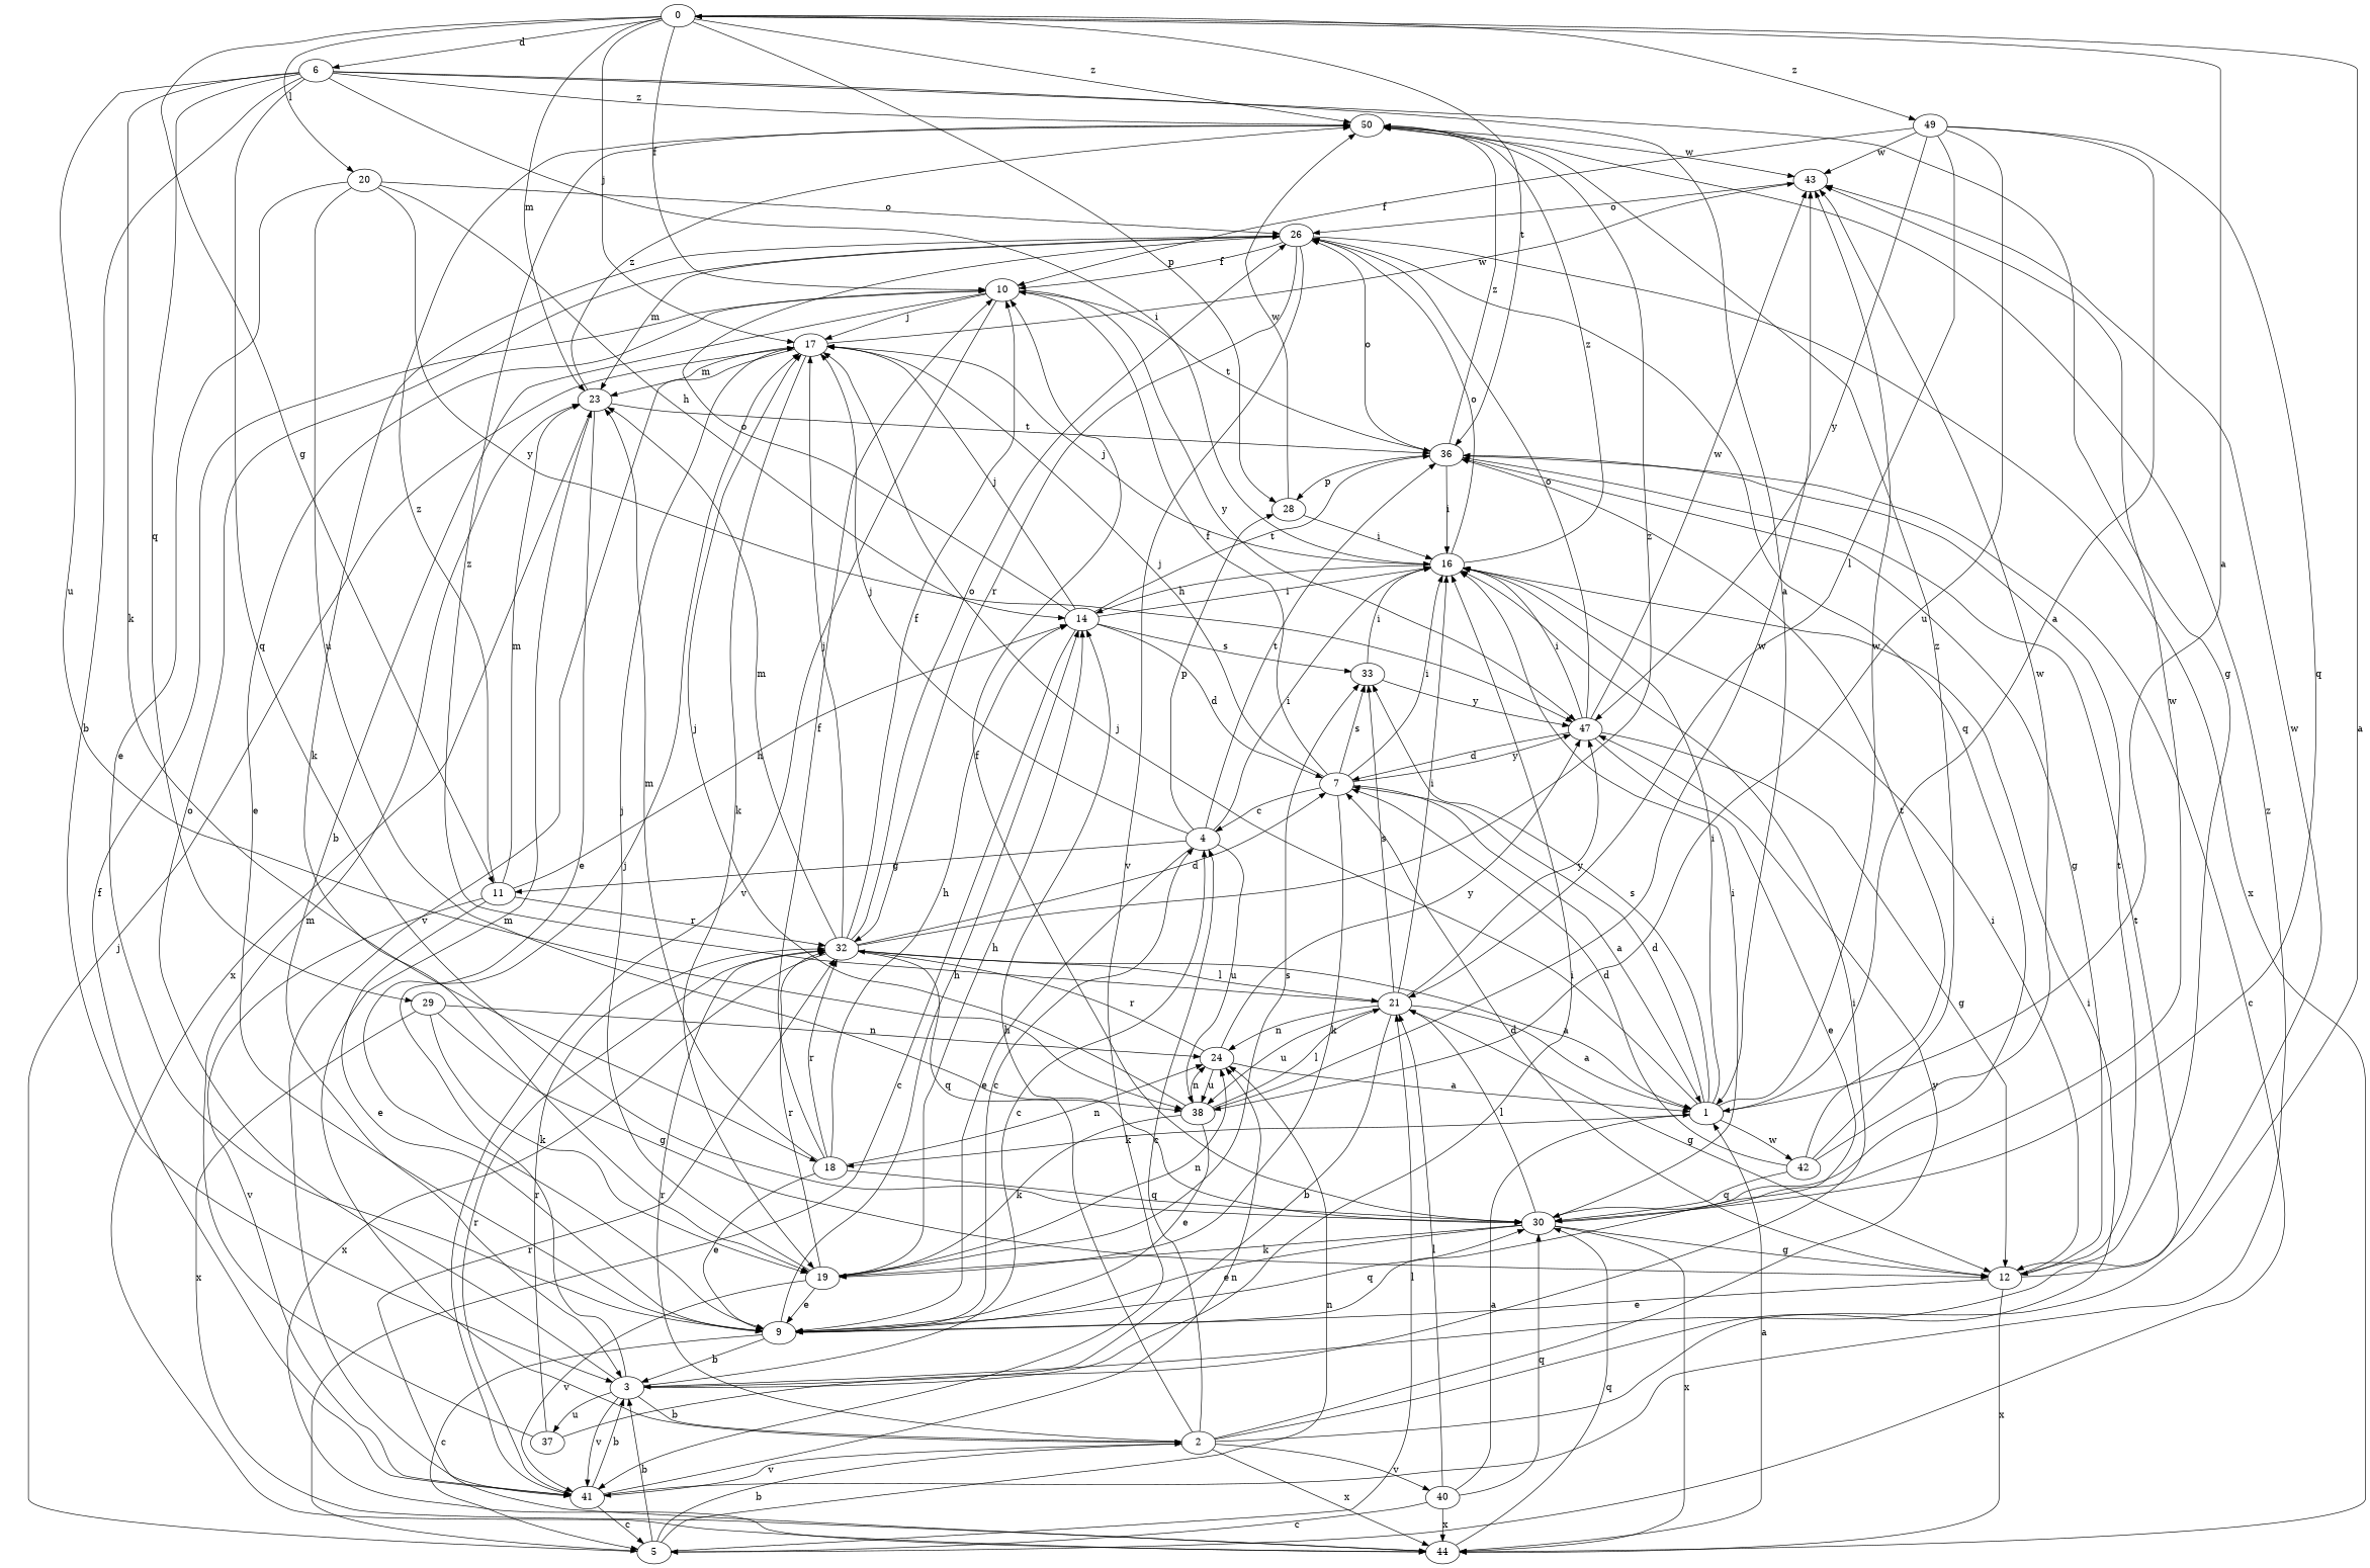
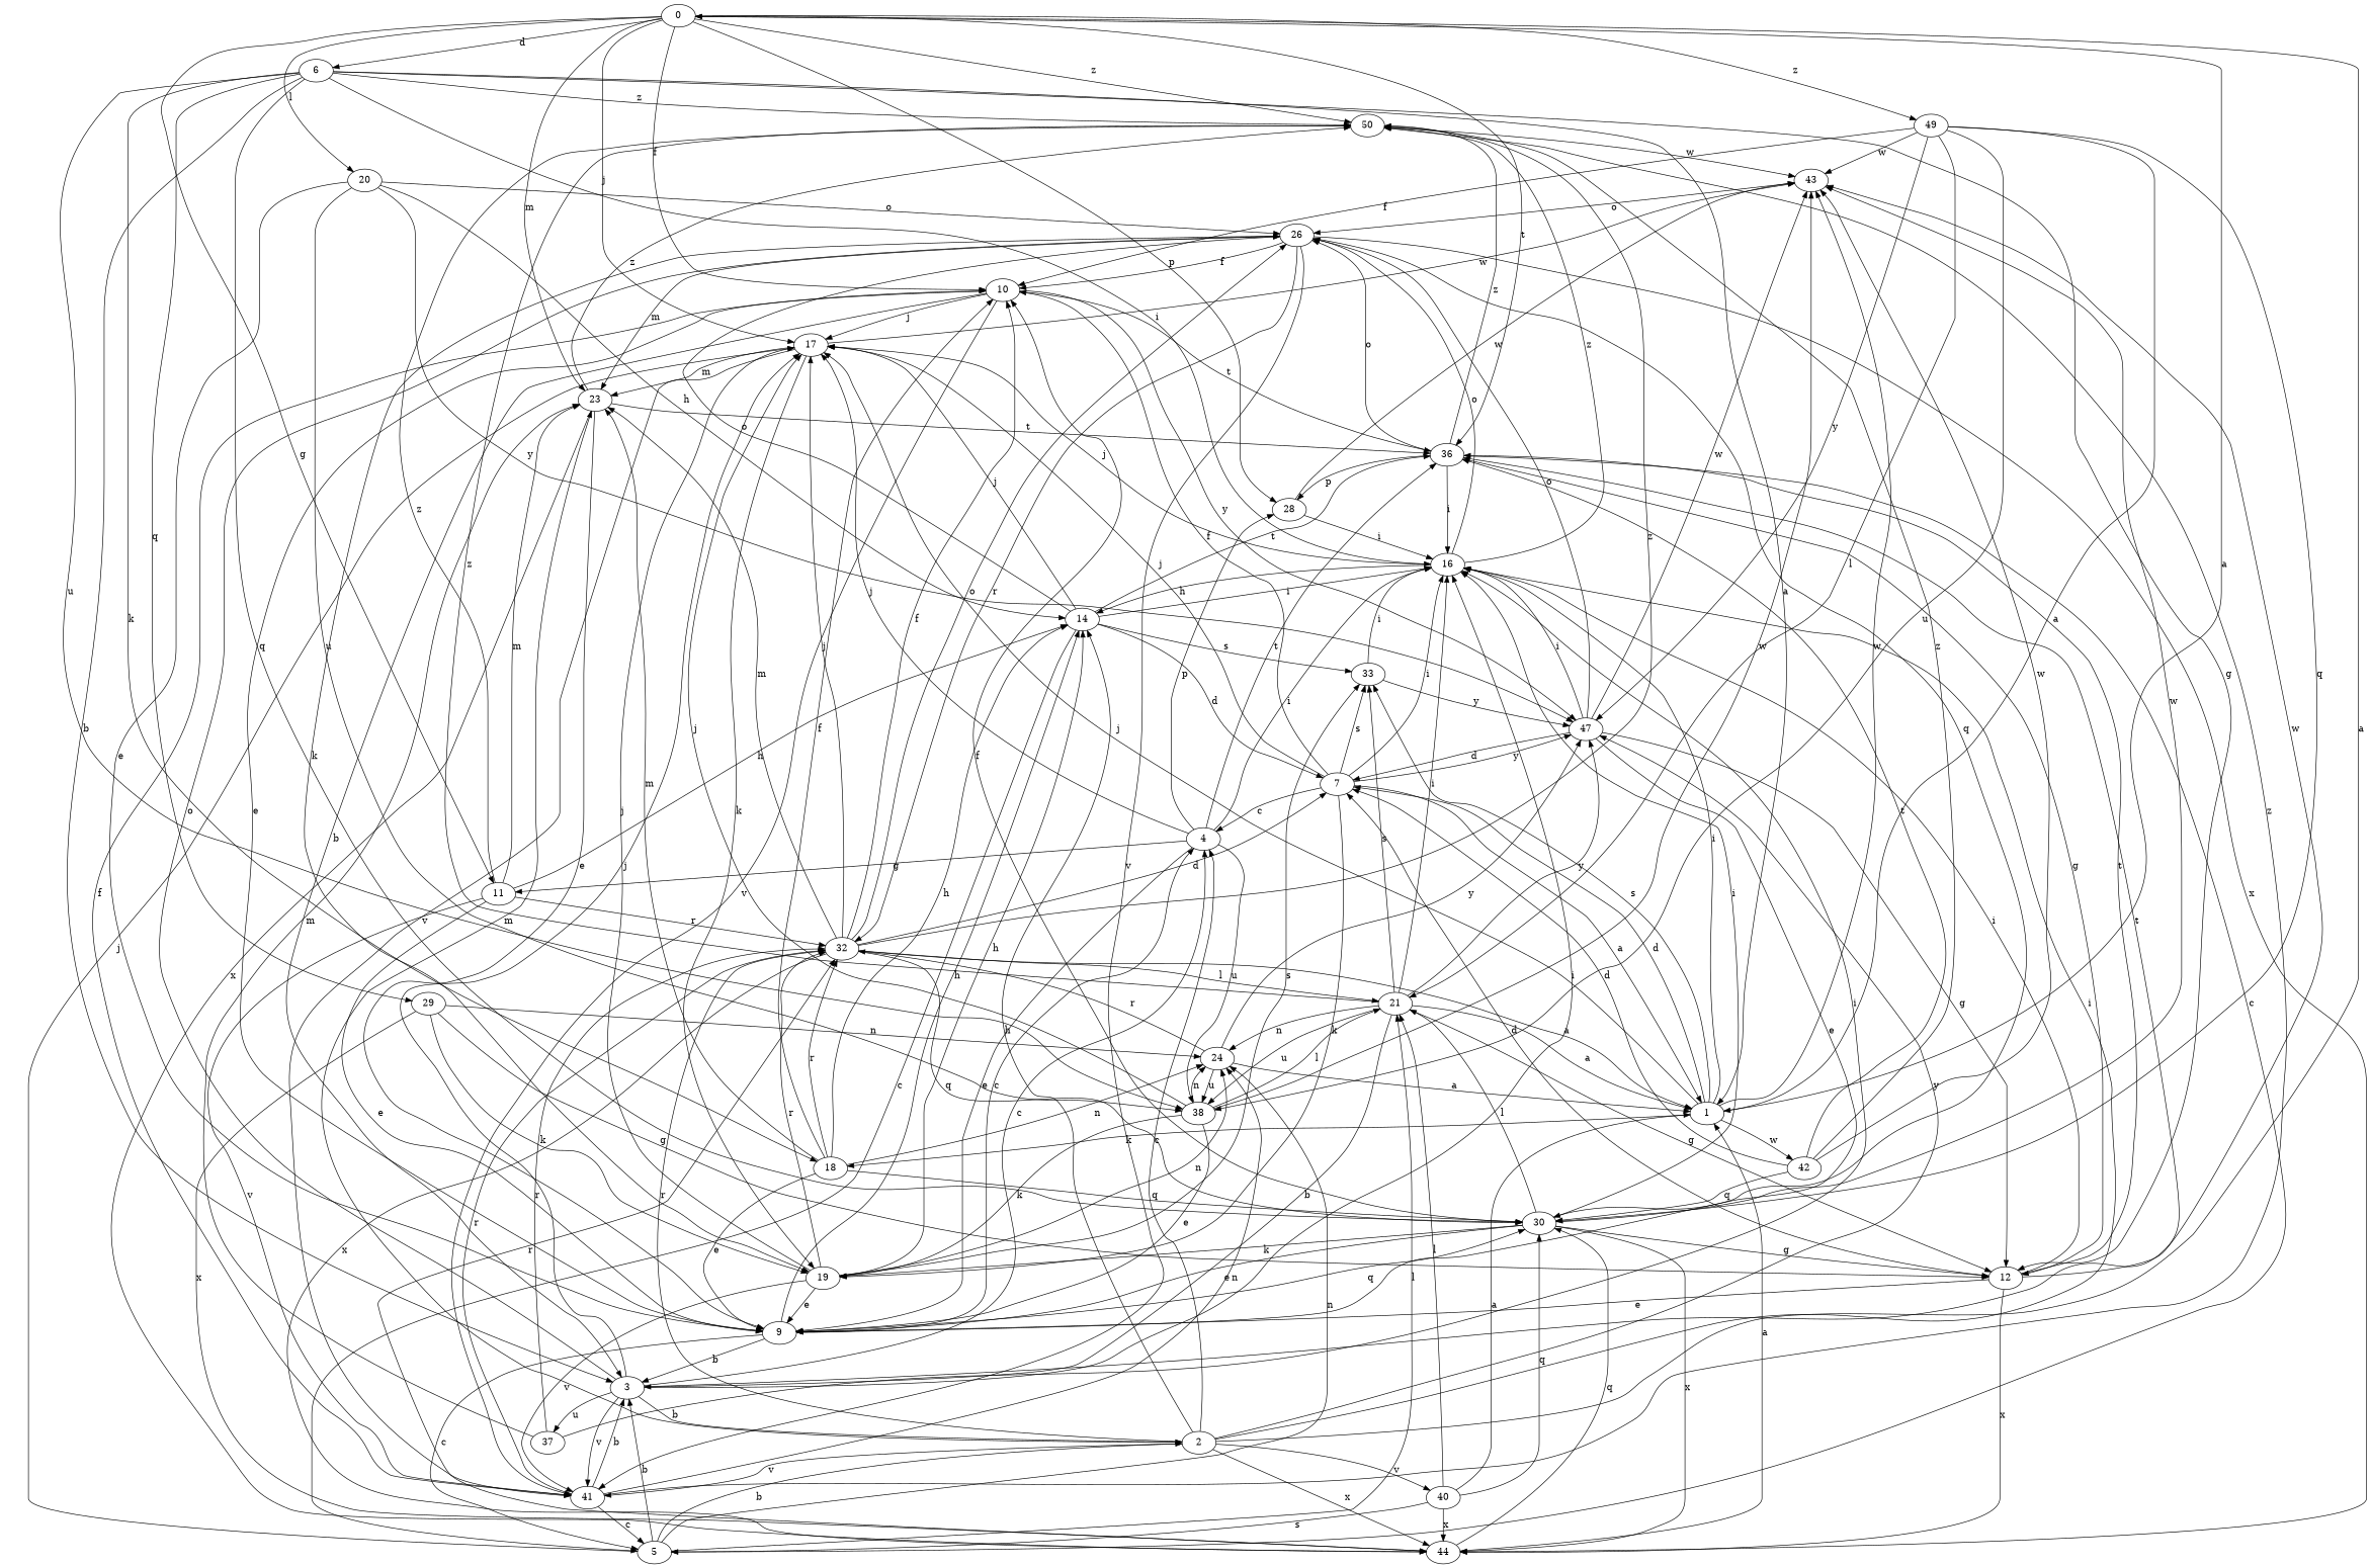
  strict digraph {
    0
    6
    10
    11
    17
    20
    23
    28
    36
    49
    50
    1
    16
    18
    3
    38
    12
    29
    30
    41
    47
    9
    14
    32
    43
    19
    26
    44
    5
    21
    7
    33
    42
    4
    24
    2
    40
    37
    0 -> 6 [label=d]
    0 -> 10 [label=f]
    0 -> 11 [label=g]
    0 -> 17 [label=j]
    0 -> 20 [label=l]
    0 -> 23 [label=m]
    0 -> 28 [label=p]
    0 -> 36 [label=t]
    0 -> 49 [label=z]
    0 -> 50 [label=z]
    6 -> 50 [label=z]
    6 -> 1 [label=a]
    6 -> 16 [label=i]
    6 -> 18 [label=k]
    6 -> 3 [label=b]
    6 -> 38 [label=u]
    6 -> 12 [label=g]
    6 -> 29 [label=q]
    6 -> 30 [label=q]
    10 -> 17 [label=j]
    10 -> 36 [label=t]
    10 -> 3 [label=b]
    10 -> 41 [label=v]
    10 -> 47 [label=y]
    10 -> 9 [label=e]
    11 -> 23 [label=m]
    11 -> 50 [label=z]
    11 -> 41 [label=v]
    11 -> 9 [label=e]
    11 -> 14 [label=h]
    11 -> 32 [label=r]
    17 -> 23 [label=m]
    17 -> 41 [label=v]
    17 -> 43 [label=w]
    17 -> 19 [label=k]
    20 -> 38 [label=u]
    20 -> 47 [label=y]
    20 -> 9 [label=e]
    20 -> 14 [label=h]
    20 -> 26 [label=o]
    23 -> 36 [label=t]
    23 -> 50 [label=z]
    23 -> 9 [label=e]
    23 -> 44 [label=x]
    28 -> 16 [label=i]
-   28 -> 50 [label=w]
+   28 -> 43 [label=w]
    36 -> 28 [label=p]
    36 -> 50 [label=z]
    36 -> 16 [label=i]
    36 -> 12 [label=g]
    36 -> 26 [label=o]
    36 -> 5 [label=c]
    49 -> 10 [label=f]
    49 -> 1 [label=a]
    49 -> 38 [label=u]
    49 -> 30 [label=q]
    49 -> 47 [label=y]
    49 -> 43 [label=w]
    49 -> 21 [label=l]
    50 -> 43 [label=w]
    1 -> 0 [label=a]
    1 -> 17 [label=j]
    1 -> 16 [label=i]
    1 -> 18 [label=k]
    1 -> 43 [label=w]
    1 -> 7 [label=d]
    1 -> 33 [label=s]
    1 -> 42 [label=w]
    16 -> 17 [label=j]
    16 -> 50 [label=z]
    16 -> 14 [label=h]
    16 -> 26 [label=o]
    18 -> 10 [label=f]
    18 -> 23 [label=m]
    18 -> 30 [label=q]
    18 -> 9 [label=e]
    18 -> 14 [label=h]
    18 -> 32 [label=r]
    18 -> 24 [label=n]
    3 -> 17 [label=j]
    3 -> 36 [label=t]
    3 -> 16 [label=i]
    3 -> 41 [label=v]
    3 -> 26 [label=o]
    3 -> 4 [label=c]
    3 -> 2 [label=b]
    3 -> 37 [label=u]
    38 -> 17 [label=j]
    38 -> 9 [label=e]
    38 -> 43 [label=w]
    38 -> 19 [label=k]
    38 -> 21 [label=l]
    38 -> 24 [label=n]
    12 -> 36 [label=t]
    12 -> 16 [label=i]
    12 -> 9 [label=e]
    12 -> 43 [label=w]
    12 -> 44 [label=x]
    12 -> 7 [label=d]
    29 -> 12 [label=g]
    29 -> 19 [label=k]
    29 -> 44 [label=x]
    29 -> 24 [label=n]
    30 -> 10 [label=f]
    30 -> 16 [label=i]
    30 -> 12 [label=g]
    30 -> 9 [label=e]
    30 -> 43 [label=w]
    30 -> 19 [label=k]
    30 -> 44 [label=x]
    30 -> 21 [label=l]
    41 -> 10 [label=f]
    41 -> 50 [label=z]
    41 -> 3 [label=b]
    41 -> 32 [label=r]
    41 -> 5 [label=c]
    41 -> 24 [label=n]
    47 -> 16 [label=i]
    47 -> 12 [label=g]
    47 -> 9 [label=e]
    47 -> 43 [label=w]
    47 -> 26 [label=o]
    47 -> 7 [label=d]
    9 -> 3 [label=b]
    9 -> 30 [label=q]
    9 -> 14 [label=h]
    9 -> 5 [label=c]
    9 -> 4 [label=c]
    14 -> 17 [label=j]
    14 -> 36 [label=t]
    14 -> 16 [label=i]
    14 -> 26 [label=o]
    14 -> 5 [label=c]
    14 -> 7 [label=d]
    14 -> 33 [label=s]
    32 -> 10 [label=f]
    32 -> 17 [label=j]
    32 -> 23 [label=m]
    32 -> 50 [label=z]
    32 -> 1 [label=a]
    32 -> 30 [label=q]
    32 -> 26 [label=o]
    32 -> 44 [label=x]
    32 -> 21 [label=l]
    32 -> 7 [label=d]
    43 -> 26 [label=o]
    19 -> 17 [label=j]
    19 -> 41 [label=v]
    19 -> 9 [label=e]
    19 -> 14 [label=h]
    19 -> 32 [label=r]
    19 -> 33 [label=s]
    19 -> 24 [label=n]
    26 -> 10 [label=f]
    26 -> 23 [label=m]
    26 -> 30 [label=q]
    26 -> 41 [label=v]
    26 -> 32 [label=r]
    26 -> 19 [label=k]
    26 -> 44 [label=x]
    44 -> 1 [label=a]
    44 -> 30 [label=q]
    44 -> 32 [label=r]
    5 -> 17 [label=j]
    5 -> 3 [label=b]
    5 -> 21 [label=l]
    5 -> 24 [label=n]
    5 -> 2 [label=b]
    21 -> 50 [label=z]
    21 -> 1 [label=a]
    21 -> 16 [label=i]
    21 -> 3 [label=b]
    21 -> 38 [label=u]
    21 -> 12 [label=g]
    21 -> 47 [label=y]
    21 -> 33 [label=s]
    21 -> 24 [label=n]
    7 -> 10 [label=f]
    7 -> 17 [label=j]
    7 -> 1 [label=a]
    7 -> 16 [label=i]
    7 -> 47 [label=y]
    7 -> 19 [label=k]
    7 -> 33 [label=s]
    7 -> 4 [label=c]
    33 -> 16 [label=i]
    33 -> 47 [label=y]
    42 -> 36 [label=t]
    42 -> 50 [label=z]
    42 -> 30 [label=q]
    42 -> 43 [label=w]
    42 -> 7 [label=d]
    4 -> 11 [label=g]
    4 -> 17 [label=j]
    4 -> 28 [label=p]
    4 -> 36 [label=t]
    4 -> 16 [label=i]
    4 -> 38 [label=u]
    4 -> 9 [label=e]
    24 -> 1 [label=a]
    24 -> 38 [label=u]
    24 -> 47 [label=y]
    24 -> 32 [label=r]
    2 -> 0 [label=a]
    2 -> 23 [label=m]
    2 -> 16 [label=i]
    2 -> 41 [label=v]
    2 -> 47 [label=y]
    2 -> 14 [label=h]
    2 -> 32 [label=r]
    2 -> 44 [label=x]
    2 -> 4 [label=c]
    2 -> 40 [label=v]
    40 -> 1 [label=a]
    40 -> 30 [label=q]
    40 -> 44 [label=x]
-   40 -> 5 [label=c]
+   40 -> 5 [label=s]
    40 -> 21 [label=l]
    37 -> 23 [label=m]
    37 -> 16 [label=i]
    37 -> 32 [label=r]
  }
